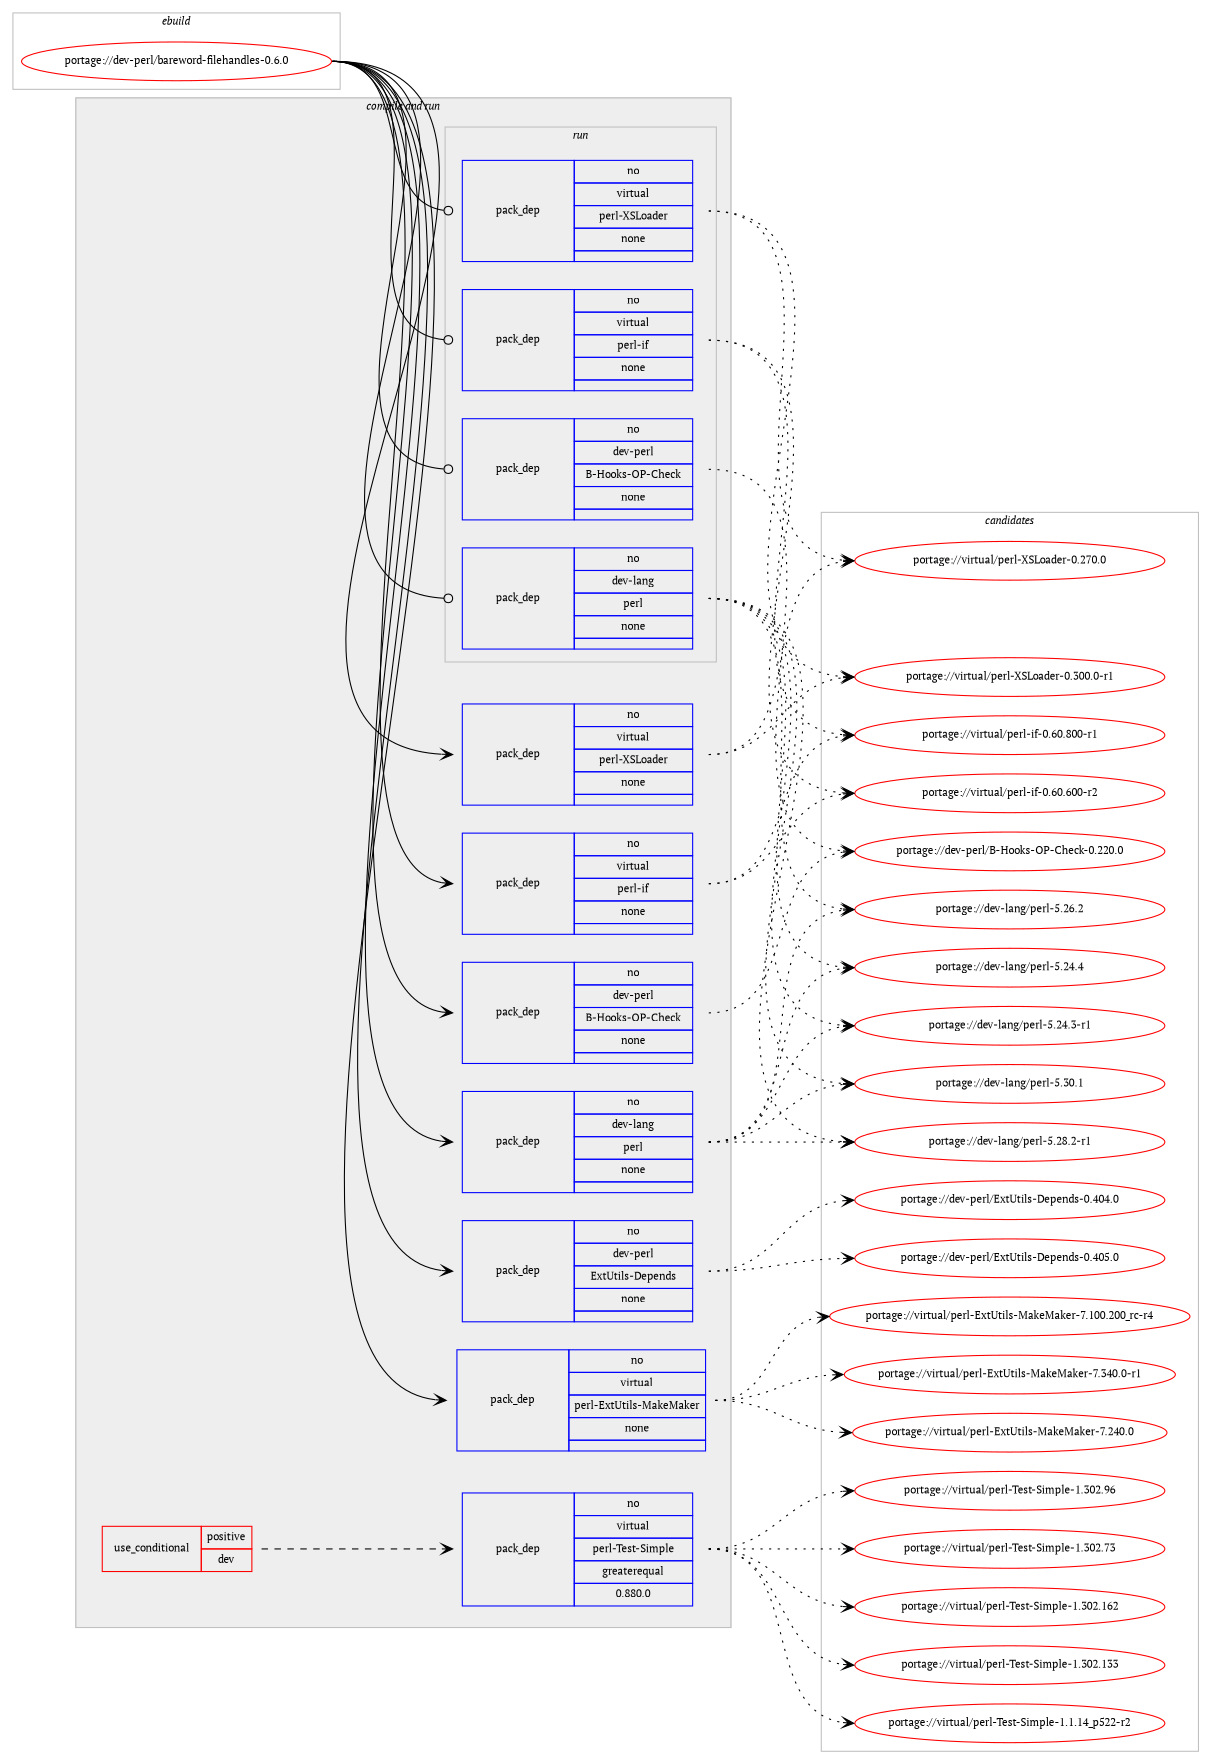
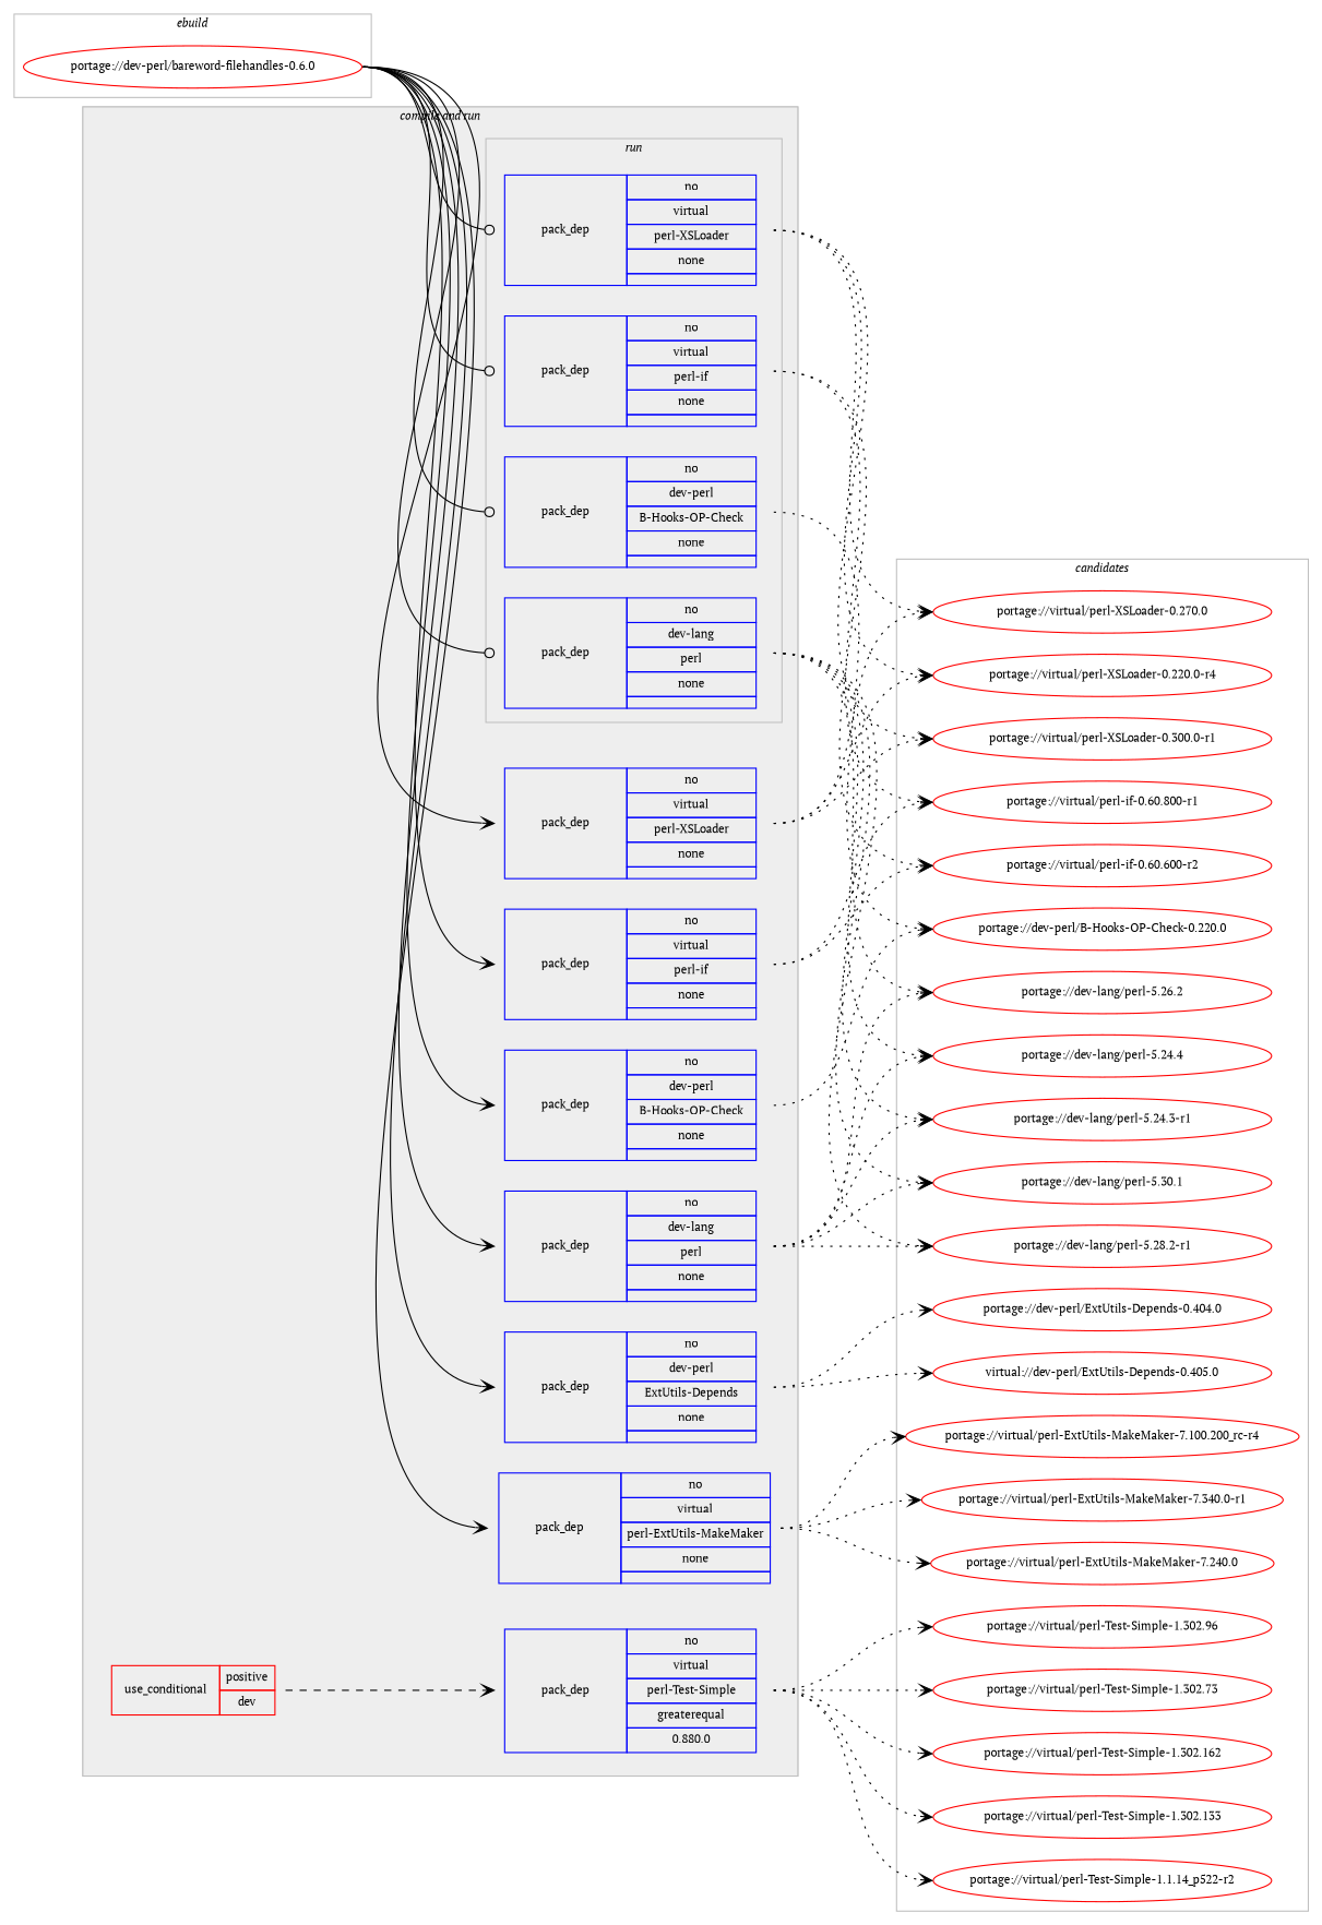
  digraph {
    compound=true
    concentrate=true
    fontname="PT Serif"
    fontsize=10
    newrank=true
    rankdir=LR
    ranksep=1.5
    node [color=red fontname="PT Serif" fontsize=10]
    edge [arrowhead=vee fontname="PT Serif" headport=w style=dotted tailport=e weight=100]
    n1 [label="portage://dev-perl/bareword-filehandles-0.6.0" width=4]
    n2 [color=blue label=<<TABLE BORDER="0" CELLBORDER="1" CELLSPACING="0" CELLPADDING="4" WIDTH="220"><TR><TD ROWSPAN="6" CELLPADDING="30">pack_dep</TD></TR><TR><TD WIDTH="110">no</TD></TR><TR><TD>virtual</TD></TR><TR><TD>perl-Test-Simple</TD></TR><TR><TD>greaterequal</TD></TR><TR><TD>0.880.0</TD></TR></TABLE>> shape=none]
    n3 [label=<<TABLE BORDER="0" CELLBORDER="1" CELLSPACING="0" CELLPADDING="4"><TR><TD ROWSPAN="3" CELLPADDING="10">use_conditional</TD></TR><TR><TD>positive</TD></TR><TR><TD>dev</TD></TR></TABLE>> shape=none]
    n4 [color=blue label=<<TABLE BORDER="0" CELLBORDER="1" CELLSPACING="0" CELLPADDING="4" WIDTH="220"><TR><TD ROWSPAN="6" CELLPADDING="30">pack_dep</TD></TR><TR><TD WIDTH="110">no</TD></TR><TR><TD>dev-lang</TD></TR><TR><TD>perl</TD></TR><TR><TD>none</TD></TR><TR><TD></TD></TR></TABLE>> shape=none]
    n5 [color=blue label=<<TABLE BORDER="0" CELLBORDER="1" CELLSPACING="0" CELLPADDING="4" WIDTH="220"><TR><TD ROWSPAN="6" CELLPADDING="30">pack_dep</TD></TR><TR><TD WIDTH="110">no</TD></TR><TR><TD>dev-perl</TD></TR><TR><TD>B-Hooks-OP-Check</TD></TR><TR><TD>none</TD></TR><TR><TD></TD></TR></TABLE>> shape=none]
    n6 [color=blue label=<<TABLE BORDER="0" CELLBORDER="1" CELLSPACING="0" CELLPADDING="4" WIDTH="220"><TR><TD ROWSPAN="6" CELLPADDING="30">pack_dep</TD></TR><TR><TD WIDTH="110">no</TD></TR><TR><TD>dev-perl</TD></TR><TR><TD>ExtUtils-Depends</TD></TR><TR><TD>none</TD></TR><TR><TD></TD></TR></TABLE>> shape=none]
    n7 [color=blue label=<<TABLE BORDER="0" CELLBORDER="1" CELLSPACING="0" CELLPADDING="4" WIDTH="220"><TR><TD ROWSPAN="6" CELLPADDING="30">pack_dep</TD></TR><TR><TD WIDTH="110">no</TD></TR><TR><TD>virtual</TD></TR><TR><TD>perl-ExtUtils-MakeMaker</TD></TR><TR><TD>none</TD></TR><TR><TD></TD></TR></TABLE>> shape=none]
    n8 [color=blue label=<<TABLE BORDER="0" CELLBORDER="1" CELLSPACING="0" CELLPADDING="4" WIDTH="220"><TR><TD ROWSPAN="6" CELLPADDING="30">pack_dep</TD></TR><TR><TD WIDTH="110">no</TD></TR><TR><TD>virtual</TD></TR><TR><TD>perl-XSLoader</TD></TR><TR><TD>none</TD></TR><TR><TD></TD></TR></TABLE>> shape=none]
    n9 [color=blue label=<<TABLE BORDER="0" CELLBORDER="1" CELLSPACING="0" CELLPADDING="4" WIDTH="220"><TR><TD ROWSPAN="6" CELLPADDING="30">pack_dep</TD></TR><TR><TD WIDTH="110">no</TD></TR><TR><TD>virtual</TD></TR><TR><TD>perl-if</TD></TR><TR><TD>none</TD></TR><TR><TD></TD></TR></TABLE>> shape=none]
    n10 [color=blue label=<<TABLE BORDER="0" CELLBORDER="1" CELLSPACING="0" CELLPADDING="4" WIDTH="220"><TR><TD ROWSPAN="6" CELLPADDING="30">pack_dep</TD></TR><TR><TD WIDTH="110">no</TD></TR><TR><TD>dev-lang</TD></TR><TR><TD>perl</TD></TR><TR><TD>none</TD></TR><TR><TD></TD></TR></TABLE>> shape=none]
    n11 [color=blue label=<<TABLE BORDER="0" CELLBORDER="1" CELLSPACING="0" CELLPADDING="4" WIDTH="220"><TR><TD ROWSPAN="6" CELLPADDING="30">pack_dep</TD></TR><TR><TD WIDTH="110">no</TD></TR><TR><TD>dev-perl</TD></TR><TR><TD>B-Hooks-OP-Check</TD></TR><TR><TD>none</TD></TR><TR><TD></TD></TR></TABLE>> shape=none]
    n12 [color=blue label=<<TABLE BORDER="0" CELLBORDER="1" CELLSPACING="0" CELLPADDING="4" WIDTH="220"><TR><TD ROWSPAN="6" CELLPADDING="30">pack_dep</TD></TR><TR><TD WIDTH="110">no</TD></TR><TR><TD>virtual</TD></TR><TR><TD>perl-XSLoader</TD></TR><TR><TD>none</TD></TR><TR><TD></TD></TR></TABLE>> shape=none]
    n13 [color=blue label=<<TABLE BORDER="0" CELLBORDER="1" CELLSPACING="0" CELLPADDING="4" WIDTH="220"><TR><TD ROWSPAN="6" CELLPADDING="30">pack_dep</TD></TR><TR><TD WIDTH="110">no</TD></TR><TR><TD>virtual</TD></TR><TR><TD>perl-if</TD></TR><TR><TD>none</TD></TR><TR><TD></TD></TR></TABLE>> shape=none]
    n14 [label="portage://virtual/perl-Test-Simple-1.302.96" width=4]
    n15 [label="portage://virtual/perl-Test-Simple-1.302.73" width=4]
    n16 [label="portage://virtual/perl-Test-Simple-1.302.162" width=4]
    n17 [label="portage://virtual/perl-Test-Simple-1.302.133" width=4]
    n18 [label="portage://virtual/perl-Test-Simple-1.1.14_p522-r2" width=4]
    n19 [label="portage://dev-lang/perl-5.30.1" width=4]
    n20 [label="portage://dev-lang/perl-5.28.2-r1" width=4]
    n21 [label="portage://dev-lang/perl-5.26.2" width=4]
    n22 [label="portage://dev-lang/perl-5.24.4" width=4]
    n23 [label="portage://dev-lang/perl-5.24.3-r1" width=4]
    n24 [label="portage://dev-perl/B-Hooks-OP-Check-0.220.0" width=4]
-   n25 [label="portage://dev-perl/ExtUtils-Depends-0.405.0" width=4]
+   n25 [label="virtual://dev-perl/ExtUtils-Depends-0.405.0" width=4]
    n26 [label="portage://dev-perl/ExtUtils-Depends-0.404.0" width=4]
    n27 [label="portage://virtual/perl-ExtUtils-MakeMaker-7.340.0-r1" width=4]
    n28 [label="portage://virtual/perl-ExtUtils-MakeMaker-7.240.0" width=4]
    n29 [label="portage://virtual/perl-ExtUtils-MakeMaker-7.100.200_rc-r4" width=4]
    n30 [label="portage://virtual/perl-XSLoader-0.300.0-r1" width=4]
    n31 [label="portage://virtual/perl-XSLoader-0.270.0" width=4]
+   n32 [label="portage://virtual/perl-XSLoader-0.220.0-r4" width=4]
    n33 [label="portage://virtual/perl-if-0.60.800-r1" width=4]
    n34 [label="portage://virtual/perl-if-0.60.600-r2" width=4]
    subgraph cluster_1 {
      color=gray
      label=<<i>ebuild</i>>
      rank=same
      n1
    }
    subgraph cluster_2 {
      color=gray
      label=<<i>dependencies</i>>
      subgraph cluster_3 {
        color=gray
        fillcolor="#eeeeee"
        label=<<i>compile</i>>
        style=filled
        subgraph sub_4 {
          color=gray
          fillcolor="#eeeeee"
          label=<<i>compile</i>>
          style=filled
          n3
          subgraph sub_5 {
            color=gray
            fillcolor="#eeeeee"
            label=<<i>compile</i>>
            style=filled
            n2
          }
        }
        subgraph sub_6 {
          color=gray
          fillcolor="#eeeeee"
          label=<<i>compile</i>>
          style=filled
          n4
        }
        subgraph sub_7 {
          color=gray
          fillcolor="#eeeeee"
          label=<<i>compile</i>>
          style=filled
          n5
        }
        subgraph sub_8 {
          color=gray
          fillcolor="#eeeeee"
          label=<<i>compile</i>>
          style=filled
          n6
        }
        subgraph sub_9 {
          color=gray
          fillcolor="#eeeeee"
          label=<<i>compile</i>>
          style=filled
          n7
        }
        subgraph sub_10 {
          color=gray
          fillcolor="#eeeeee"
          label=<<i>compile</i>>
          style=filled
          n8
        }
        subgraph sub_11 {
          color=gray
          fillcolor="#eeeeee"
          label=<<i>compile</i>>
          style=filled
          n9
        }
      }
      subgraph cluster_12 {
        color=gray
        fillcolor="#eeeeee"
        label=<<i>compile and run</i>>
        style=filled
      }
      subgraph cluster_13 {
        color=gray
        fillcolor="#eeeeee"
        label=<<i>run</i>>
        style=filled
        subgraph sub_14 {
          color=gray
          fillcolor="#eeeeee"
          label=<<i>run</i>>
          style=filled
          n10
        }
        subgraph sub_15 {
          color=gray
          fillcolor="#eeeeee"
          label=<<i>run</i>>
          style=filled
          n11
        }
        subgraph sub_16 {
          color=gray
          fillcolor="#eeeeee"
          label=<<i>run</i>>
          style=filled
          n12
        }
        subgraph sub_17 {
          color=gray
          fillcolor="#eeeeee"
          label=<<i>run</i>>
          style=filled
          n13
        }
      }
    }
    subgraph cluster_18 {
      color=gray
      label=<<i>candidates</i>>
      rank=same
      subgraph sub_19 {
        color=black
        label=<<i>candidates</i>>
        nodesep=1
        rank=same
        n14
        n15
        n16
        n17
        n18
      }
      subgraph sub_20 {
        color=black
        label=<<i>candidates</i>>
        nodesep=1
        rank=same
        n19
        n20
        n21
        n22
        n23
      }
      subgraph sub_21 {
        color=black
        label=<<i>candidates</i>>
        nodesep=1
        rank=same
        n24
      }
      subgraph sub_22 {
        color=black
        label=<<i>candidates</i>>
        nodesep=1
        rank=same
        n25
        n26
      }
      subgraph sub_23 {
        color=black
        label=<<i>candidates</i>>
        nodesep=1
        rank=same
        n27
        n28
        n29
      }
      subgraph sub_24 {
        color=black
        label=<<i>candidates</i>>
        nodesep=1
        rank=same
        n30
        n31
+       n32
      }
      subgraph sub_25 {
        color=black
        label=<<i>candidates</i>>
        nodesep=1
        rank=same
        n33
        n34
      }
      subgraph sub_26 {
        color=black
        label=<<i>candidates</i>>
        nodesep=1
        rank=same
        n19
        n20
        n21
        n22
        n23
      }
      subgraph sub_27 {
        color=black
        label=<<i>candidates</i>>
        nodesep=1
        rank=same
        n24
      }
      subgraph sub_28 {
        color=black
        label=<<i>candidates</i>>
        nodesep=1
        rank=same
        n30
        n31
+       n32
      }
      subgraph sub_29 {
        color=black
        label=<<i>candidates</i>>
        nodesep=1
        rank=same
        n33
        n34
      }
    }
    n1 -> n4 [style=solid weight=20]
    n1 -> n5 [style=solid weight=20]
    n1 -> n6 [style=solid weight=20]
    n1 -> n7 [style=solid weight=20]
    n1 -> n8 [style=solid weight=20]
    n1 -> n9 [style=solid weight=20]
    n1 -> n10 [arrowhead=odot style=solid weight=20]
    n1 -> n11 [arrowhead=odot style=solid weight=20]
    n1 -> n12 [arrowhead=odot style=solid weight=20]
    n1 -> n13 [arrowhead=odot style=solid weight=20]
    n2 -> n14
    n2 -> n15
    n2 -> n16
    n2 -> n17
    n2 -> n18
    n3 -> n2 [style=dashed weight=20]
    n4 -> n19
    n4 -> n20
    n4 -> n21
    n4 -> n22
    n4 -> n23
    n5 -> n24
    n6 -> n25
    n6 -> n26
    n7 -> n27
    n7 -> n28
    n7 -> n29
    n8 -> n30
    n8 -> n31
+   n8 -> n32
    n9 -> n33
    n9 -> n34
    n10 -> n19
    n10 -> n20
    n10 -> n21
    n10 -> n22
    n10 -> n23
    n11 -> n24
    n12 -> n30
    n12 -> n31
+   n12 -> n32
    n13 -> n33
    n13 -> n34
  }
